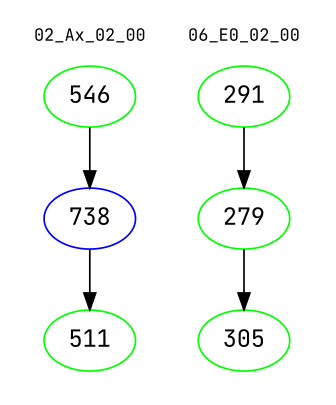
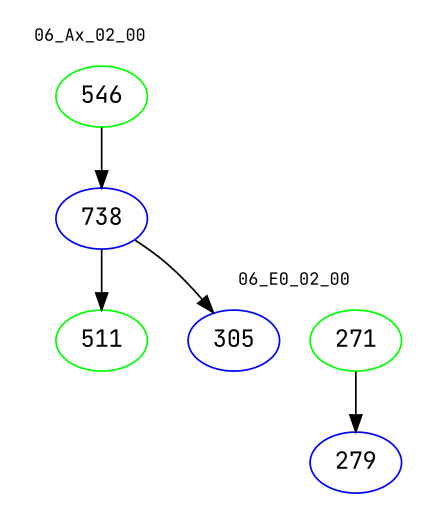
  digraph {
    fontname="JetBrains Mono"
    node [color=green fontname="JetBrains Mono"]
    edge [color=black fontname="JetBrains Mono"]
    n1 [label=546]
    n2 [color=blue label=738]
    n3 [label=511]
-   n4 [label=291]
-   n5 [label=279]
-   n6 [label=305]
+   n4 [label=271]
+   n5 [color=blue label=279]
+   n6 [color=blue label=305]
    subgraph cluster_1 {
      color=white
      fontsize=10
-     label="02_Ax_02_00"
+     label="06_Ax_02_00"
      n1
      n2
      n3
    }
    subgraph cluster_2 {
      color=white
      fontsize=10
      label="06_E0_02_00"
      n4
      n5
      n6
    }
    n1 -> n2
    n2 -> n3
    n4 -> n5
-   n5 -> n6
+   n2 -> n6
  }
